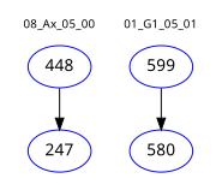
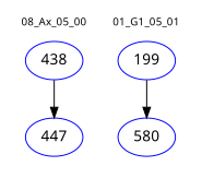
  digraph {
    fontname="Noto Sans"
    node [color=blue fontname="Noto Sans"]
    edge [color=black fontname="Noto Sans"]
-   n1 [label=448]
-   n2 [label=247]
-   n3 [label=599]
+   n1 [label=438]
+   n2 [label=447]
+   n3 [label=199]
    n4 [label=580]
    subgraph cluster_1 {
      color=white
      fontsize=10
      label="08_Ax_05_00"
      n1
      n2
    }
    subgraph cluster_2 {
      color=white
      fontsize=10
      label="01_G1_05_01"
      n3
      n4
    }
    n1 -> n2
    n3 -> n4
  }
